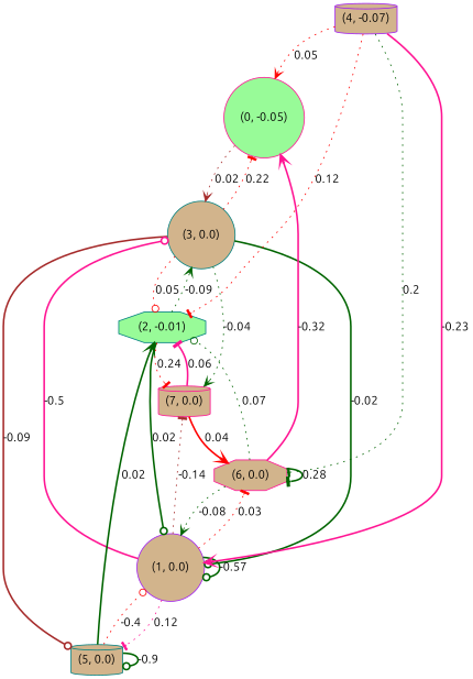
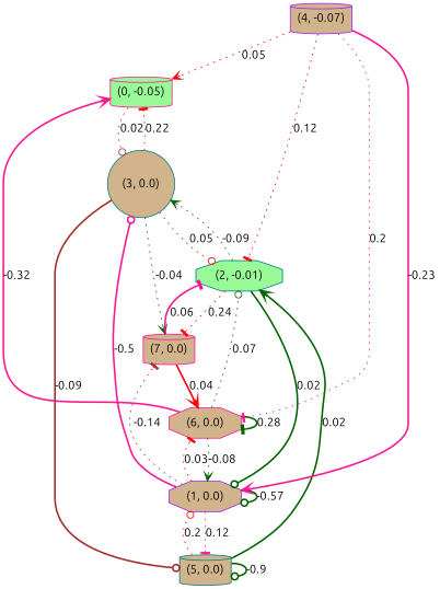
  digraph {
    fontname=Ubuntu
    node [color=deeppink fillcolor=tan fontname=Ubuntu shape=octagon style=filled]
    edge [arrowhead=vee color=darkgreen fontname=Ubuntu style=dotted]
-   n1 [fillcolor=palegreen label="(0, -0.05)" shape=circle]
+   n1 [fillcolor=palegreen label="(0, -0.05)" shape=cylinder]
    n2 [color=teal label="(3, 0.0)" shape=circle]
-   n3 [color=purple label="(1, 0.0)" shape=circle]
+   n3 [color=purple label="(1, 0.0)"]
    n4 [color=teal label="(5, 0.0)" shape=cylinder]
    n5 [label="(7, 0.0)" shape=cylinder]
    n6 [color=teal fillcolor=palegreen label="(2, -0.01)"]
    n7 [label="(6, 0.0)"]
    n8 [color=purple label="(4, -0.07)" shape=cylinder]
-   n1 -> n2 [color=brown label=0.02]
+   n1 -> n2 [arrowhead=odot color=brown label=0.02]
    n2 -> n1 [arrowhead=tee color=red label=0.22]
-   n2 -> n3 [arrowhead=odot label=-0.02 style=bold]
    n2 -> n4 [arrowhead=odot color=brown label=-0.09 style=bold]
    n2 -> n5 [label=-0.04]
    n2 -> n6 [arrowhead=odot color=red label=0.05]
    n3 -> n2 [arrowhead=odot color=deeppink label=-0.5 style=bold]
    n3 -> n3 [arrowhead=odot label=-0.57 style=bold]
    n3 -> n4 [arrowhead=tee color=deeppink label=0.12]
    n3 -> n5 [arrowhead=tee color=brown label=-0.14]
    n3 -> n7 [arrowhead=tee color=red label=0.03]
-   n4 -> n3 [arrowhead=odot color=red label=-0.4]
+   n4 -> n3 [arrowhead=odot color=red label=0.2]
    n4 -> n4 [arrowhead=odot label=-0.9 style=bold]
    n4 -> n6 [label=0.02 style=bold]
    n5 -> n6 [arrowhead=tee color=deeppink label=0.06 style=bold]
    n5 -> n7 [color=red label=0.04 style=bold]
    n6 -> n2 [label=-0.09]
    n6 -> n3 [arrowhead=odot label=0.02 style=bold]
    n6 -> n5 [arrowhead=tee color=red label=0.24]
    n7 -> n1 [color=deeppink label=-0.32 style=bold]
    n7 -> n3 [label=-0.08]
    n7 -> n6 [arrowhead=odot label=0.07]
    n7 -> n7 [arrowhead=tee label=0.28 style=bold]
    n8 -> n1 [color=red label=0.05]
    n8 -> n3 [color=deeppink label=-0.23 style=bold]
    n8 -> n6 [arrowhead=tee color=red label=0.12]
-   n8 -> n7 [arrowhead=tee label=0.2]
+   n8 -> n7 [arrowhead=tee color=deeppink label=0.2]
  }
